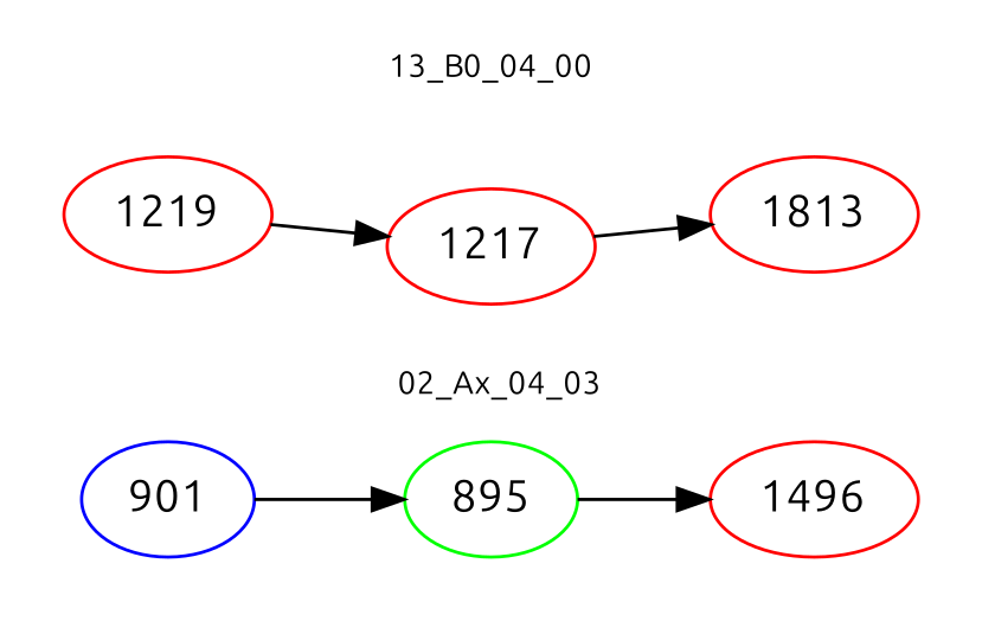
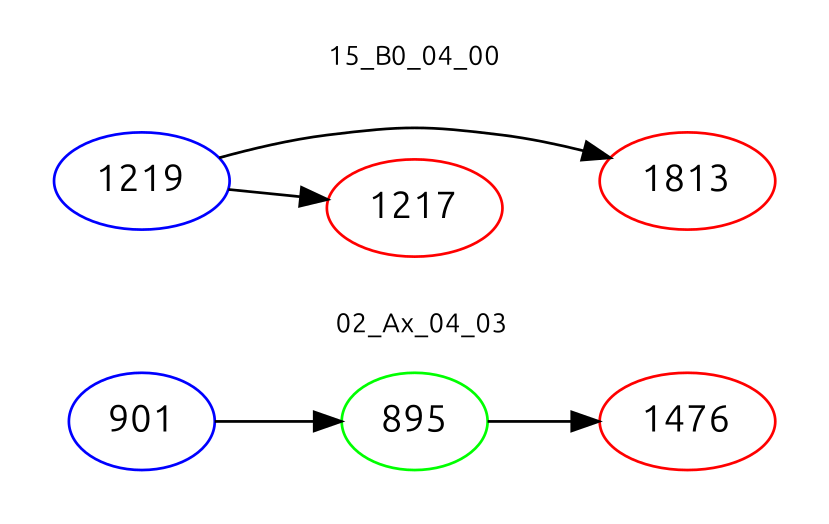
  digraph {
    fontname=Ubuntu
    rankdir=LR
    node [color=red fontname=Ubuntu]
    edge [color=black fontname=Ubuntu]
    n1 [color=blue label=901]
    n2 [color=green label=895]
-   n3 [label=1496]
-   n4 [label=1219]
+   n3 [label=1476]
+   n4 [color=blue label=1219]
    n5 [label=1217]
    n6 [label=1813]
    subgraph cluster_1 {
      color=white
      fontsize=10
      label="02_Ax_04_03"
      n1
      n2
      n3
    }
    subgraph cluster_2 {
      color=white
      fontsize=10
-     label="13_B0_04_00"
+     label="15_B0_04_00"
      n4
      n5
      n6
    }
    n1 -> n2
    n2 -> n3
    n4 -> n5
-   n5 -> n6
+   n4 -> n6
  }
